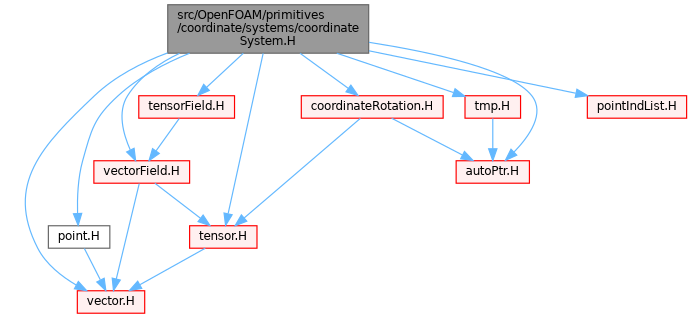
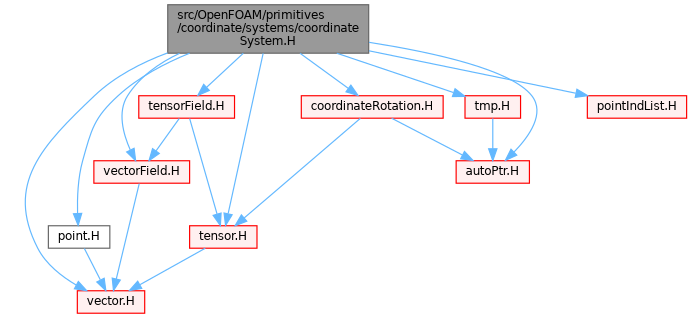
  digraph {
    node [color=red fillcolor="#FFF0F0" fontname=Helvetica fontsize=10 shape=box style=filled]
    edge [color=steelblue1 fontname=Helvetica fontsize=10 labelfontname=Helvetica labelfontsize=10 style=solid]
    n1 [color=gray40 fillcolor=grey60 fontcolor=black height=0.2 label="src/OpenFOAM/primitives\l/coordinate/systems/coordinate\lSystem.H" width=0.4]
    n2 [height=0.2 label="vector.H" width=0.4]
    n3 [color=grey40 fillcolor=white height=0.2 label="point.H" width=0.4]
    n4 [height=0.2 label="tensor.H" width=0.4]
    n5 [height=0.2 label="vectorField.H" width=0.4]
    n6 [height=0.2 label="tensorField.H" width=0.4]
    n7 [height=0.2 label="pointIndList.H" width=0.4]
    n8 [height=0.2 label="coordinateRotation.H" width=0.4]
    n9 [height=0.2 label="autoPtr.H" width=0.4]
    n10 [height=0.2 label="tmp.H" width=0.4]
    n1 -> n2
    n1 -> n3
    n1 -> n4
    n1 -> n5
    n1 -> n6
    n1 -> n7
    n1 -> n8
    n1 -> n9
    n1 -> n10
    n3 -> n2
    n4 -> n2
    n5 -> n2
-   n5 -> n4
+   n6 -> n4
    n6 -> n5
    n8 -> n4
    n8 -> n9
    n10 -> n9
  }
